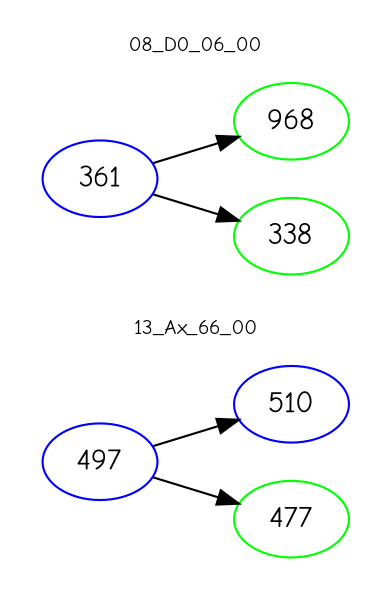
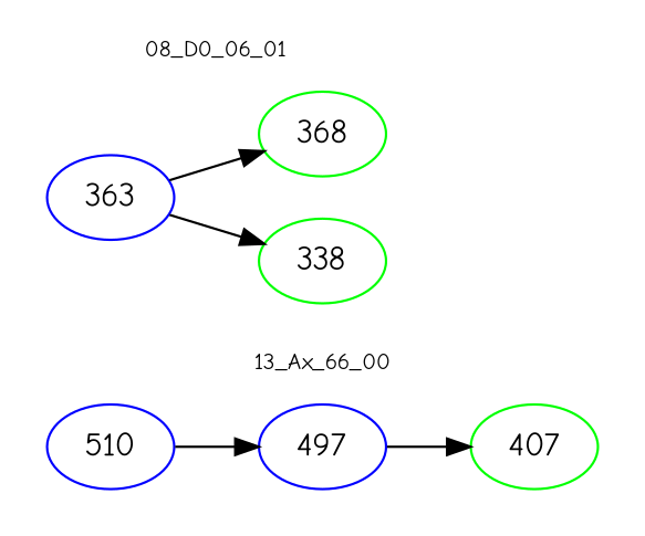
  digraph {
    fontname="Comic Neue"
    rankdir=LR
    node [color=blue fontname="Comic Neue"]
    edge [color=black fontname="Comic Neue"]
    n1 [label=497]
-   n2 [color=green label=477]
+   n2 [color=green label=407]
    n3 [label=510]
-   n4 [label=361]
+   n4 [label=363]
    n5 [color=green label=338]
-   n6 [color=green label=968]
+   n6 [color=green label=368]
    subgraph cluster_1 {
      color=white
      fontsize=10
      label="13_Ax_66_00"
      n1
      n2
      n3
    }
    subgraph cluster_2 {
      color=white
      fontsize=10
-     label="08_D0_06_00"
+     label="08_D0_06_01"
      n4
      n5
      n6
    }
    n1 -> n2
-   n1 -> n3
+   n3 -> n1
    n4 -> n5
    n4 -> n6
  }
